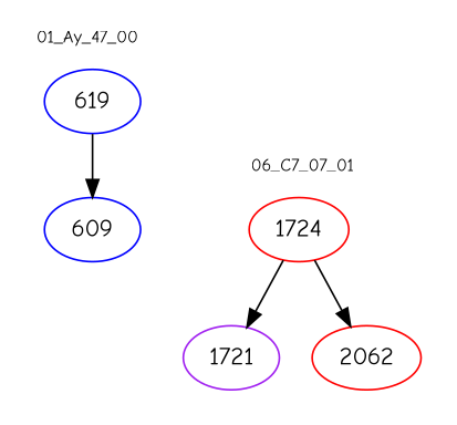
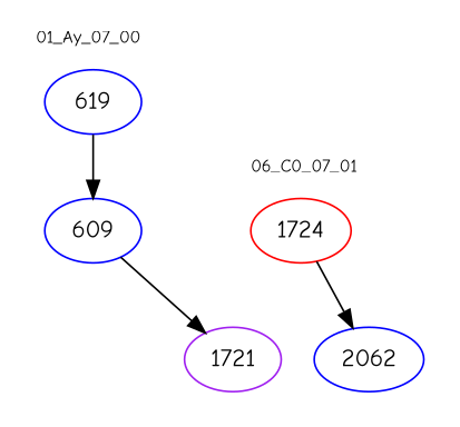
  digraph {
    fontname="Comic Neue"
    node [color=blue fontname="Comic Neue"]
    edge [color=black fontname="Comic Neue"]
    n1 [label=619]
    n2 [label=609]
    n3 [color=red label=1724]
-   n4 [color=red label=2062]
+   n4 [label=2062]
    n5 [color=purple label=1721]
    subgraph cluster_1 {
      color=white
      fontsize=10
-     label="01_Ay_47_00"
+     label="01_Ay_07_00"
      n1
      n2
    }
    subgraph cluster_2 {
      color=white
      fontsize=10
-     label="06_C7_07_01"
+     label="06_C0_07_01"
      n3
      n4
      n5
    }
    n1 -> n2
    n3 -> n4
-   n3 -> n5
+   n2 -> n5
  }
